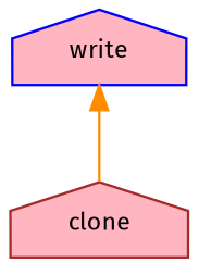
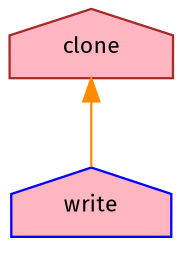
  digraph {
    rankdir=TB
    fontname="Fira Sans"
    node [fillcolor=lightpink fontname="Fira Sans" fontsize=10 shape=house style=filled]
    n1 [color=blue fontcolor=black height=0.2 label=write width=0.4]
    n2 [color=brown height=0.2 label=clone width=0.4]
-   n1 -> n2 [color=darkorange dir=back fontname="Fira Sans" fontsize=10 labelfontname=FreeSans labelfontsize=10 style=solid]
+   n2 -> n1 [color=darkorange dir=back fontname="Fira Sans" fontsize=10 labelfontname=FreeSans labelfontsize=10 style=solid]
  }
